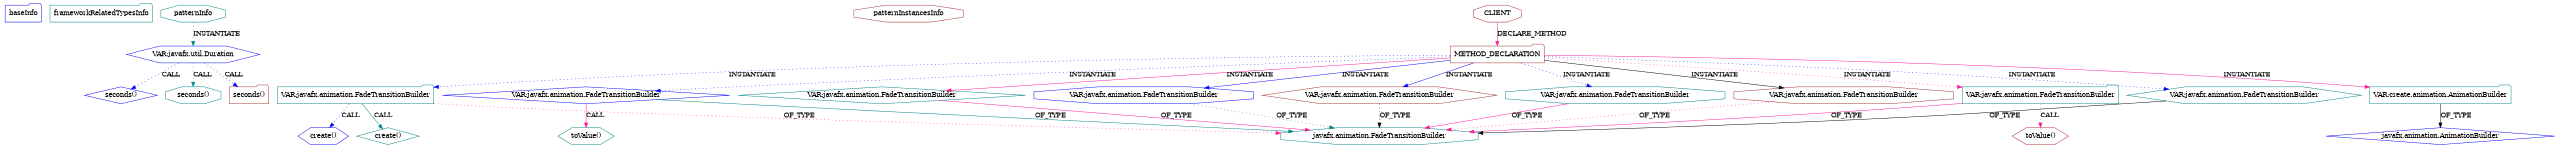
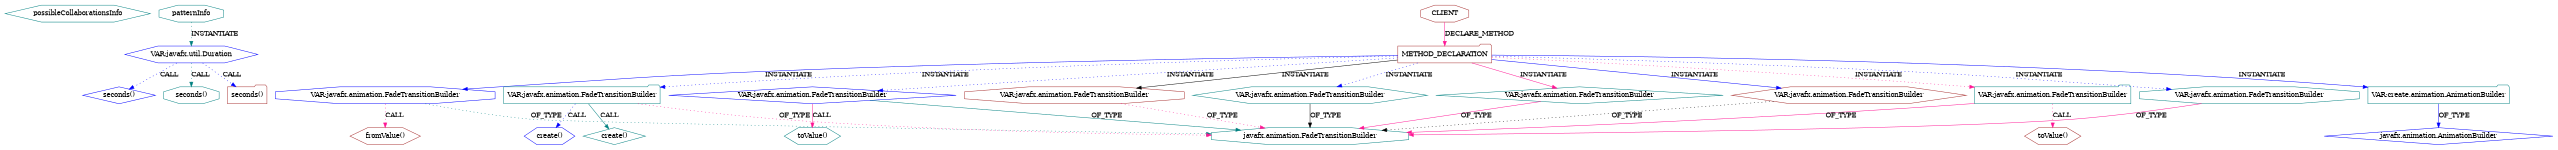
  digraph {
    node [color=teal shape=hexagon isFrameworkType=false vertexType=VARIABLE_EXPRESION]
    edge [color=deeppink style=dotted]
-   baseInfo [category=pattern color=blue graphId=4377 isAnonymous=false possibleRelation=false shape=folder isFrameworkType="" vertexType=""]
-   frameworkRelatedTypesInfo [shape=folder isFrameworkType="" vertexType=""]
+   possibleCollaborationsInfo [isFrameworkType="" vertexType=""]
    patternInfo [frequency=2.0 patternRootClient=0 shape=octagon isFrameworkType="" vertexType=""]
    n5 [color=blue label="VAR:javafx.util.Duration"]
-   patternInstancesInfo [0="7thwheel-medaka-chan~/7thwheel-medaka-chan/medaka-chan-master/src/seventhwheel/pos/controller/MainController.java~MainController~25" 1="Maxxa-MT-common~/Maxxa-MT-common/MT-common-master/src/cz/commons/example/graphics/branchNode/BranchElementExample.java~BranchElementExample~916" color=brown shape=octagon isFrameworkType="" vertexType=""]
    n7 [label="javafx.animation.FadeTransitionBuilder" shape=octagon vertexType=FRAMEWORK_CLASS_TYPE]
    n8 [color=blue label="VAR:javafx.animation.FadeTransitionBuilder" shape=octagon]
+   n9 [color=brown label="fromValue()" vertexType=INSIDE_CALL]
    n10 [color=brown label=METHOD_DECLARATION shape=folder vertexType=CLIENT_METHOD_DECLARATION]
    n11 [label="VAR:create.animation.AnimationBuilder" shape=folder]
    n12 [label="VAR:javafx.animation.FadeTransitionBuilder" shape=folder]
    n13 [color=blue label="VAR:javafx.animation.FadeTransitionBuilder" shape=diamond]
    n14 [label="VAR:javafx.animation.FadeTransitionBuilder" shape=folder]
    n15 [color=brown label="VAR:javafx.animation.FadeTransitionBuilder"]
    n16 [label="VAR:javafx.animation.FadeTransitionBuilder" shape=octagon]
    n17 [color=brown label="VAR:javafx.animation.FadeTransitionBuilder" shape=octagon]
    n18 [label="VAR:javafx.animation.FadeTransitionBuilder"]
    n19 [label="VAR:javafx.animation.FadeTransitionBuilder" shape=diamond]
    n20 [color=blue label="javafx.animation.AnimationBuilder" shape=diamond vertexType=FRAMEWORK_CLASS_TYPE]
    n21 [color=blue label="seconds()" shape=diamond vertexType=INSIDE_CALL]
    n22 [label="seconds()" shape=octagon vertexType=INSIDE_CALL]
    n23 [color=brown label="seconds()" shape=folder vertexType=INSIDE_CALL]
    n24 [color=blue label="create()" vertexType=INSIDE_CALL]
    n25 [label="create()" shape=diamond vertexType=INSIDE_CALL]
    n26 [label="toValue()" vertexType=INSIDE_CALL]
    n27 [color=brown label="toValue()" vertexType=INSIDE_CALL]
    n28 [color=brown label=CLIENT shape=octagon vertexType=ROOT_CLIENT_CLASS_DECLARATION]
    patternInfo -> n5 [color=teal label=INSTANTIATE]
    n5 -> n21 [color=blue label=CALL]
    n5 -> n22 [color=teal label=CALL]
    n5 -> n23 [color=blue label=CALL]
    n8 -> n7 [color=teal label=OF_TYPE]
+   n8 -> n9 [label=CALL]
    n10 -> n8 [color=blue label=INSTANTIATE style=solid]
-   n10 -> n11 [label=INSTANTIATE style=solid]
+   n10 -> n11 [color=blue label=INSTANTIATE style=solid]
    n10 -> n12 [color=blue label=INSTANTIATE]
    n10 -> n13 [color=blue label=INSTANTIATE]
    n10 -> n14 [label=INSTANTIATE]
    n10 -> n15 [color=blue label=INSTANTIATE style=solid]
    n10 -> n16 [color=blue label=INSTANTIATE]
    n10 -> n17 [color=black label=INSTANTIATE style=solid]
    n10 -> n18 [color=blue label=INSTANTIATE]
    n10 -> n19 [label=INSTANTIATE style=solid]
-   n11 -> n20 [color=black label=OF_TYPE style=solid]
+   n11 -> n20 [color=blue label=OF_TYPE style=solid]
    n12 -> n7 [label=OF_TYPE]
    n12 -> n24 [color=blue label=CALL]
    n12 -> n25 [color=teal label=CALL style=solid]
    n13 -> n7 [color=teal label=OF_TYPE style=solid]
    n13 -> n26 [label=CALL style=solid]
    n14 -> n7 [label=OF_TYPE style=solid]
    n14 -> n27 [label=CALL]
    n15 -> n7 [color=black label=OF_TYPE]
    n16 -> n7 [label=OF_TYPE style=solid]
    n17 -> n7 [label=OF_TYPE]
    n18 -> n7 [color=black label=OF_TYPE style=solid]
    n19 -> n7 [label=OF_TYPE style=solid]
    n28 -> n10 [label=DECLARE_METHOD style=solid]
  }
